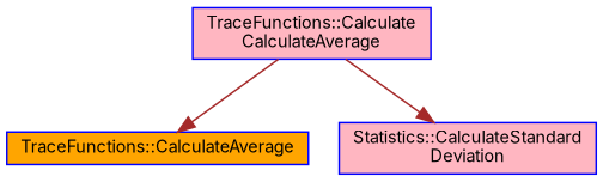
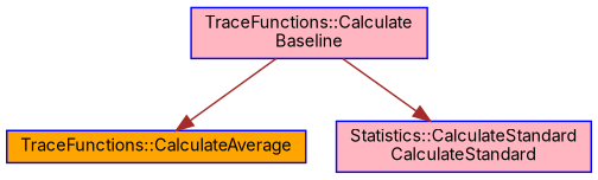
  digraph {
    fontname=Inter
    rankdir=TB
    node [color=blue fillcolor=lightpink fontname=Inter fontsize=10 shape=record style=filled]
    edge [color=brown fontname=Inter fontsize=10 labelfontname=Helvetica labelfontsize=10 style=solid]
-   n1 [fontcolor=black height=0.2 label="TraceFunctions::Calculate\lCalculateAverage" width=0.4]
+   n1 [fontcolor=black height=0.2 label="TraceFunctions::Calculate\lBaseline" width=0.4]
    n2 [fillcolor=orange height=0.2 label="TraceFunctions::CalculateAverage" width=0.4]
-   n3 [height=0.2 label="Statistics::CalculateStandard\lDeviation" width=0.4]
+   n3 [height=0.2 label="Statistics::CalculateStandard\lCalculateStandard" width=0.4]
    n1 -> n2
    n1 -> n3
  }
